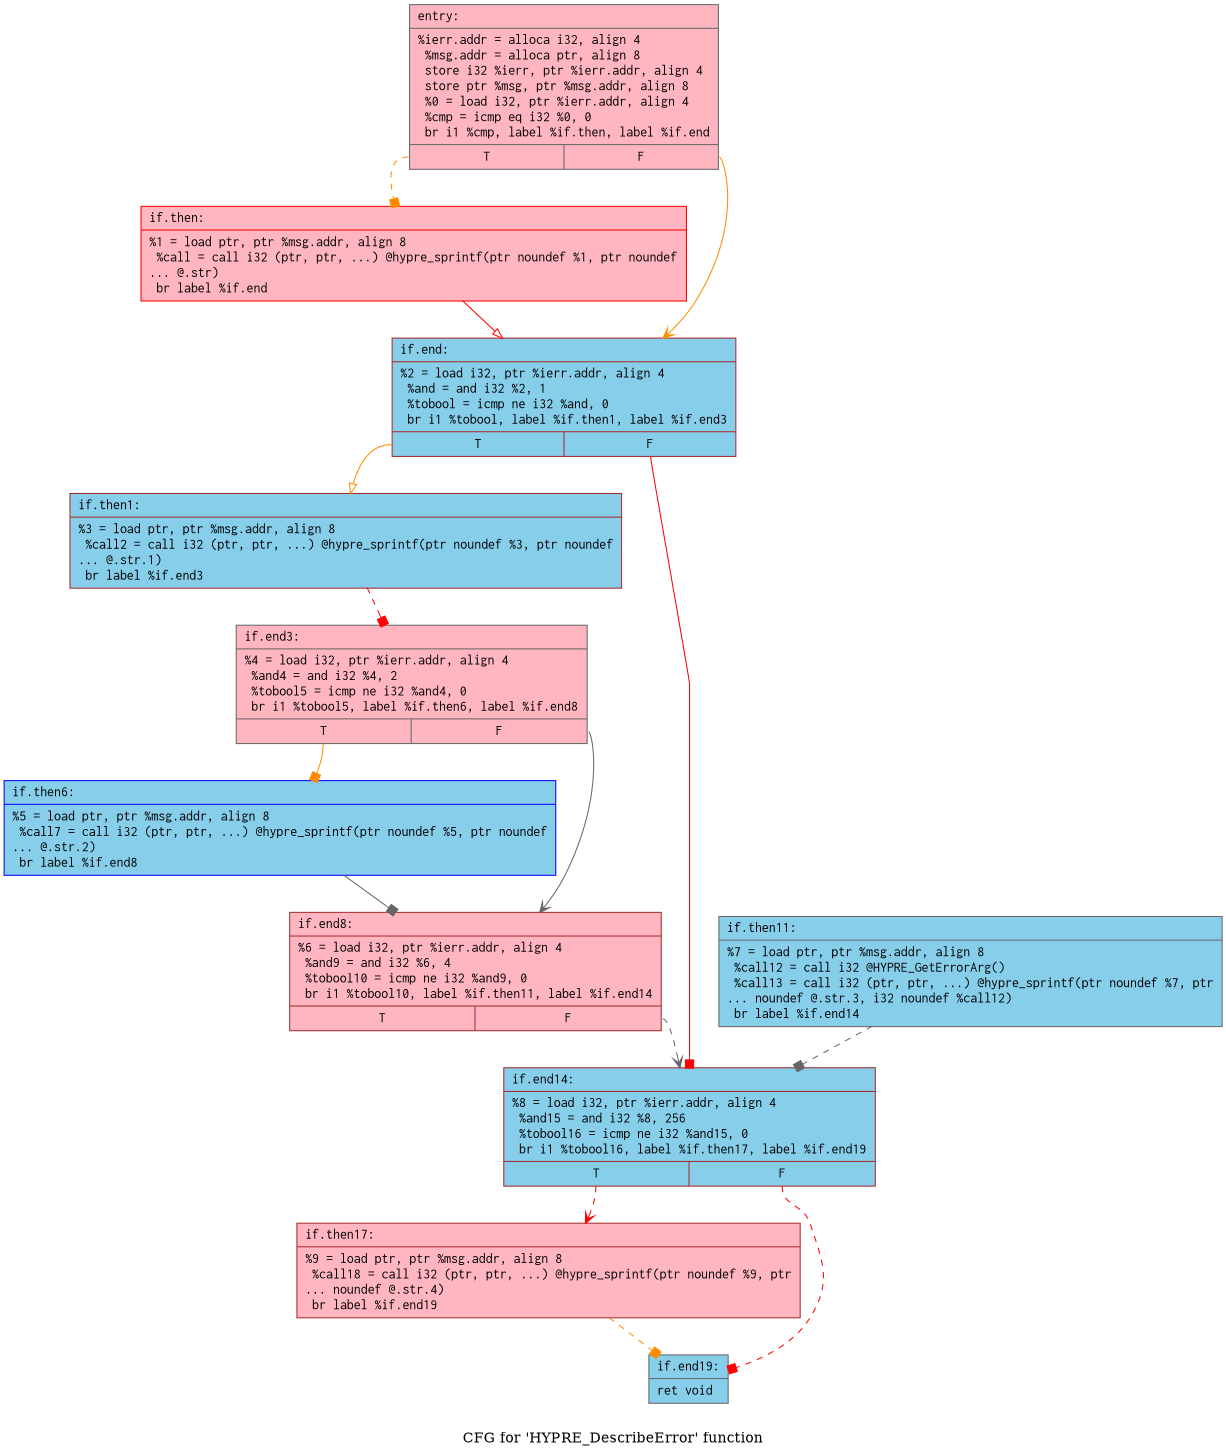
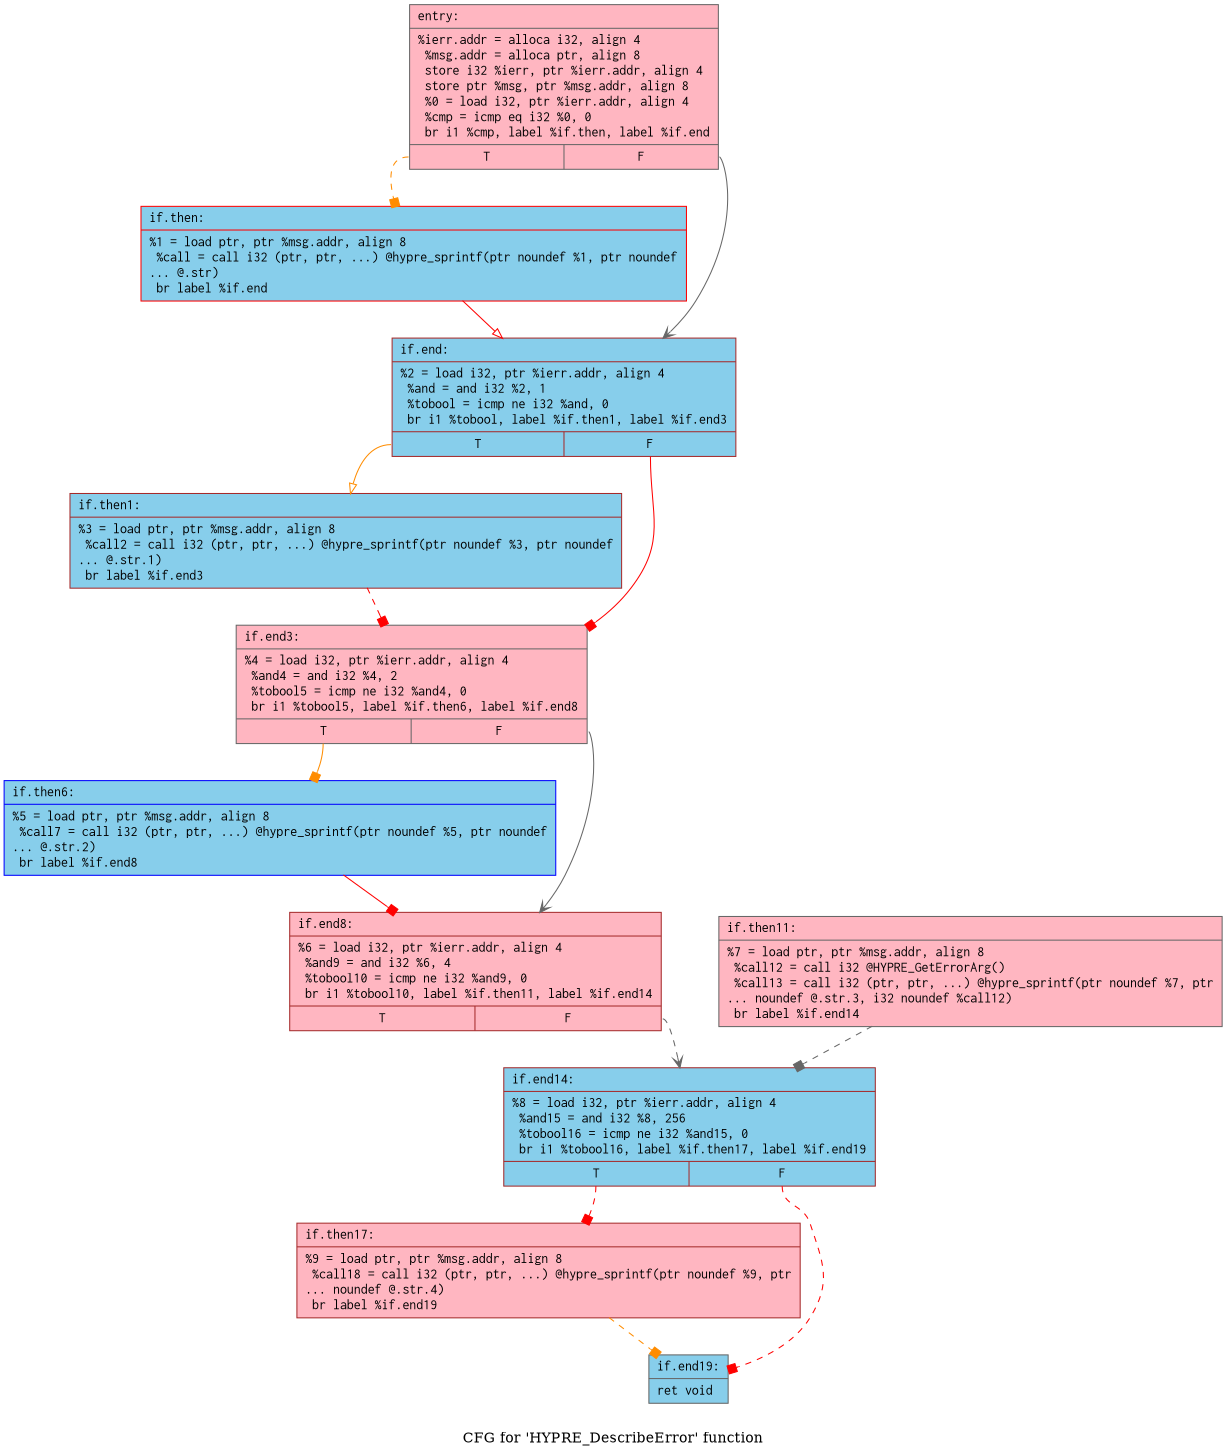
  digraph {
    label="CFG for 'HYPRE_DescribeError' function"
    node [color=brown fillcolor=skyblue fontname=Courier shape=record style=filled]
    edge [arrowhead=box color=darkorange style=dashed]
    n1 [color=gray40 fillcolor=lightpink label="{entry:\l|  %ierr.addr = alloca i32, align 4\l  %msg.addr = alloca ptr, align 8\l  store i32 %ierr, ptr %ierr.addr, align 4\l  store ptr %msg, ptr %msg.addr, align 8\l  %0 = load i32, ptr %ierr.addr, align 4\l  %cmp = icmp eq i32 %0, 0\l  br i1 %cmp, label %if.then, label %if.end\l|{<s0>T|<s1>F}}"]
-   n2 [color=red fillcolor=lightpink label="{if.then:\l|  %1 = load ptr, ptr %msg.addr, align 8\l  %call = call i32 (ptr, ptr, ...) @hypre_sprintf(ptr noundef %1, ptr noundef\l... @.str)\l  br label %if.end\l}"]
+   n2 [color=red label="{if.then:\l|  %1 = load ptr, ptr %msg.addr, align 8\l  %call = call i32 (ptr, ptr, ...) @hypre_sprintf(ptr noundef %1, ptr noundef\l... @.str)\l  br label %if.end\l}"]
    n3 [label="{if.end:\l|  %2 = load i32, ptr %ierr.addr, align 4\l  %and = and i32 %2, 1\l  %tobool = icmp ne i32 %and, 0\l  br i1 %tobool, label %if.then1, label %if.end3\l|{<s0>T|<s1>F}}"]
    n4 [label="{if.then1:\l|  %3 = load ptr, ptr %msg.addr, align 8\l  %call2 = call i32 (ptr, ptr, ...) @hypre_sprintf(ptr noundef %3, ptr noundef\l... @.str.1)\l  br label %if.end3\l}"]
    n5 [color=gray40 fillcolor=lightpink label="{if.end3:\l|  %4 = load i32, ptr %ierr.addr, align 4\l  %and4 = and i32 %4, 2\l  %tobool5 = icmp ne i32 %and4, 0\l  br i1 %tobool5, label %if.then6, label %if.end8\l|{<s0>T|<s1>F}}"]
    n6 [color=blue label="{if.then6:\l|  %5 = load ptr, ptr %msg.addr, align 8\l  %call7 = call i32 (ptr, ptr, ...) @hypre_sprintf(ptr noundef %5, ptr noundef\l... @.str.2)\l  br label %if.end8\l}"]
    n7 [fillcolor=lightpink label="{if.end8:\l|  %6 = load i32, ptr %ierr.addr, align 4\l  %and9 = and i32 %6, 4\l  %tobool10 = icmp ne i32 %and9, 0\l  br i1 %tobool10, label %if.then11, label %if.end14\l|{<s0>T|<s1>F}}"]
    n8 [label="{if.end14:\l|  %8 = load i32, ptr %ierr.addr, align 4\l  %and15 = and i32 %8, 256\l  %tobool16 = icmp ne i32 %and15, 0\l  br i1 %tobool16, label %if.then17, label %if.end19\l|{<s0>T|<s1>F}}"]
-   n9 [color=gray40 label="{if.then11:\l|  %7 = load ptr, ptr %msg.addr, align 8\l  %call12 = call i32 @HYPRE_GetErrorArg()\l  %call13 = call i32 (ptr, ptr, ...) @hypre_sprintf(ptr noundef %7, ptr\l... noundef @.str.3, i32 noundef %call12)\l  br label %if.end14\l}"]
+   n9 [color=gray40 fillcolor=lightpink label="{if.then11:\l|  %7 = load ptr, ptr %msg.addr, align 8\l  %call12 = call i32 @HYPRE_GetErrorArg()\l  %call13 = call i32 (ptr, ptr, ...) @hypre_sprintf(ptr noundef %7, ptr\l... noundef @.str.3, i32 noundef %call12)\l  br label %if.end14\l}"]
    n10 [fillcolor=lightpink label="{if.then17:\l|  %9 = load ptr, ptr %msg.addr, align 8\l  %call18 = call i32 (ptr, ptr, ...) @hypre_sprintf(ptr noundef %9, ptr\l... noundef @.str.4)\l  br label %if.end19\l}"]
    n11 [color=gray40 label="{if.end19:\l|  ret void\l}"]
    n1 -> n2 [tailport=s0]
-   n1 -> n3 [arrowhead=vee style=solid tailport=s1]
+   n1 -> n3 [arrowhead=vee color=gray40 style=solid tailport=s1]
    n2 -> n3 [arrowhead=onormal color=red style=solid]
    n3 -> n4 [arrowhead=onormal style=solid tailport=s0]
-   n3 -> n8 [color=red style=solid tailport=s1]
+   n3 -> n5 [color=red style=solid tailport=s1]
    n4 -> n5 [color=red]
    n5 -> n6 [style=solid tailport=s0]
    n5 -> n7 [arrowhead=vee color=gray40 style=solid tailport=s1]
-   n6 -> n7 [color=gray40 style=solid]
+   n6 -> n7 [color=red style=solid]
    n7 -> n8 [arrowhead=vee color=gray40 tailport=s1]
-   n8 -> n10 [arrowhead=vee color=red tailport=s0]
+   n8 -> n10 [color=red tailport=s0]
    n8 -> n11 [color=red tailport=s1]
    n9 -> n8 [color=gray40]
    n10 -> n11
  }
